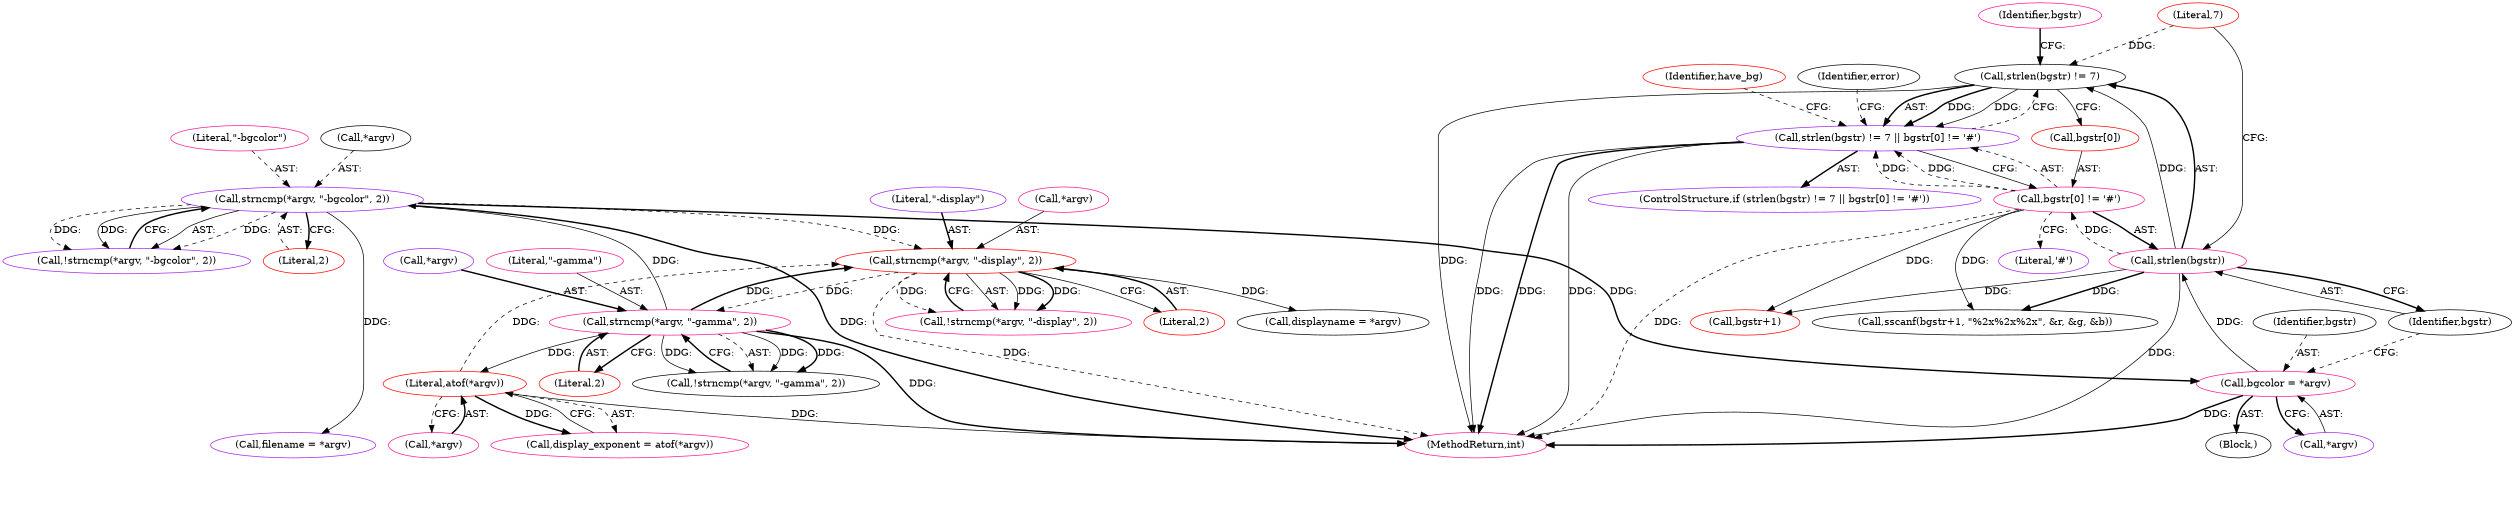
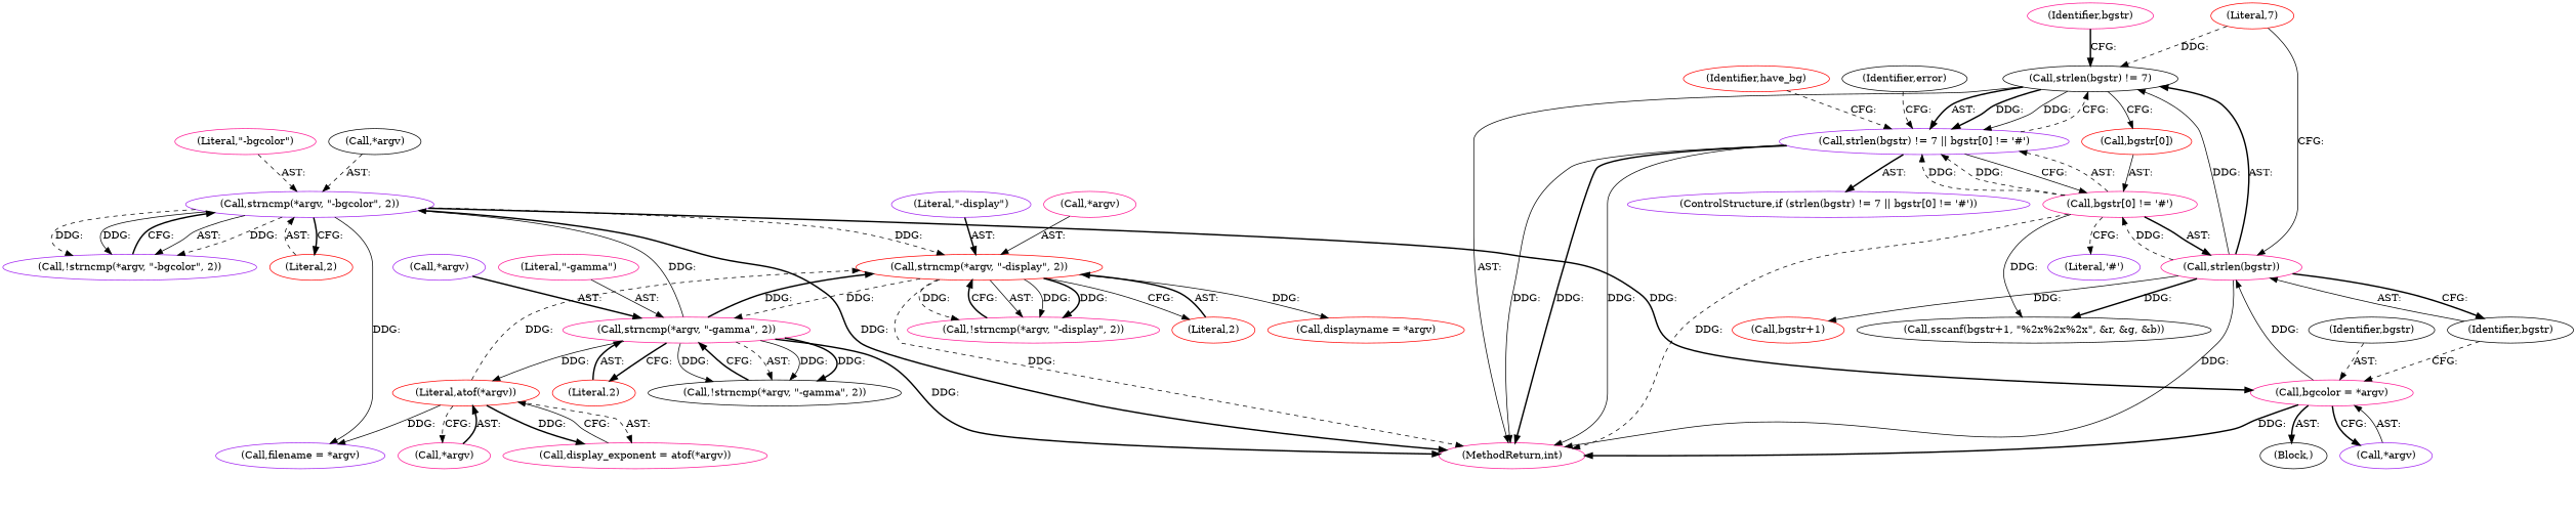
  digraph {
    node [color=deeppink]
    edge [style=solid]
    n1 [color=black label="(Call,strlen(bgstr) != 7)"]
    n2 [color=purple label="(Call,strlen(bgstr) != 7 || bgstr[0] != '#')"]
    n3 [label="(MethodReturn,int)"]
    n4 [color=red label="(Call,bgstr[0])"]
    n5 [label="(Call,bgstr[0] != '#')"]
    n6 [color=purple label="(ControlStructure,if (strlen(bgstr) != 7 || bgstr[0] != '#'))"]
    n7 [color=red label="(Literal,7)"]
    n8 [label="(Call,strlen(bgstr))"]
    n9 [color=red label="(Call,bgstr+1)"]
    n10 [color=black label="(Call,sscanf(bgstr+1, \"%2x%2x%2x\", &r, &g, &b))"]
    n11 [color=black label="(Identifier,bgstr)"]
    n12 [color=purple label="(Literal,'#')"]
    n13 [label="(Call,bgcolor = *argv)"]
    n14 [color=black label="(Block,)"]
    n15 [color=purple label="(Call,*argv)"]
    n16 [color=purple label="(Call,strncmp(*argv, \"-bgcolor\", 2))"]
    n17 [color=red label="(Call,strncmp(*argv, \"-display\", 2))"]
    n18 [color=purple label="(Call,!strncmp(*argv, \"-bgcolor\", 2))"]
    n19 [color=red label="(Literal,2)"]
    n20 [color=purple label="(Call,filename = *argv)"]
    n21 [label="(Call,strncmp(*argv, \"-gamma\", 2))"]
-   n22 [color=black label="(Call,displayname = *argv)"]
+   n22 [color=red label="(Call,displayname = *argv)"]
    n23 [label="(Call,!strncmp(*argv, \"-display\", 2))"]
    n24 [color=red label="(Literal,2)"]
    n25 [color=red label="(Literal,atof(*argv))"]
    n26 [color=red label="(Literal,2)"]
    n27 [color=black label="(Call,!strncmp(*argv, \"-gamma\", 2))"]
    n28 [label="(Call,*argv)"]
    n29 [label="(Call,display_exponent = atof(*argv))"]
    n30 [color=red label="(Identifier,have_bg)"]
    n31 [color=purple label="(Literal,\"-display\")"]
    n32 [color=black label="(Identifier,bgstr)"]
    n33 [label="(Identifier,bgstr)"]
    n34 [color=purple label="(Call,*argv)"]
    n35 [label="(Literal,\"-gamma\")"]
    n36 [label="(Literal,\"-bgcolor\")"]
    n37 [label="(Call,*argv)"]
    n38 [color=black label="(Call,*argv)"]
    n39 [color=black label="(Identifier,error)"]
    n1 -> n2 [label="AST: " style=bold]
    n1 -> n2 [label="DDG: " style=bold]
    n1 -> n2 [label="DDG: "]
-   n1 -> n3 [label="DDG: "]
+   n1 -> n3 [label="AST: "]
    n1 -> n4 [label="CFG: "]
    n2 -> n1 [label="CFG: " style=dashed]
    n2 -> n3 [label="DDG: "]
    n2 -> n3 [label="DDG: " style=bold]
    n2 -> n3 [label="DDG: "]
    n2 -> n5 [label="CFG: "]
    n2 -> n6 [label="AST: " style=bold]
    n4 -> n5 [label="AST: "]
    n5 -> n2 [label="AST: " style=dashed]
    n5 -> n2 [label="DDG: " style=dashed]
    n5 -> n2 [label="DDG: " style=dashed]
    n5 -> n3 [label="DDG: " style=dashed]
    n5 -> n8 [label="AST: " style=bold]
-   n5 -> n9 [label="DDG: "]
    n5 -> n10 [label="DDG: "]
    n5 -> n12 [label="CFG: " style=dashed]
    n7 -> n1 [label="DDG: " style=dashed]
    n7 -> n8 [label="CFG: "]
    n8 -> n1 [label="AST: " style=bold]
    n8 -> n1 [label="DDG: "]
    n8 -> n3 [label="DDG: "]
    n8 -> n5 [label="DDG: " style=dashed]
    n8 -> n9 [label="DDG: "]
    n8 -> n10 [label="DDG: " style=bold]
    n8 -> n11 [label="CFG: " style=bold]
    n11 -> n8 [label="AST: "]
    n11 -> n13 [label="CFG: " style=dashed]
    n13 -> n3 [label="DDG: " style=bold]
    n13 -> n8 [label="DDG: "]
    n13 -> n14 [label="AST: " style=bold]
    n13 -> n15 [label="CFG: " style=bold]
    n15 -> n13 [label="AST: "]
    n16 -> n3 [label="DDG: " style=bold]
    n16 -> n13 [label="DDG: " style=bold]
    n16 -> n17 [label="DDG: " style=dashed]
    n16 -> n18 [label="AST: "]
    n16 -> n18 [label="DDG: " style=dashed]
    n16 -> n18 [label="DDG: " style=dashed]
    n16 -> n18 [label="DDG: "]
    n16 -> n19 [label="CFG: " style=bold]
    n16 -> n20 [label="DDG: "]
    n17 -> n3 [label="DDG: " style=dashed]
    n17 -> n21 [label="DDG: " style=dashed]
    n17 -> n22 [label="DDG: "]
    n17 -> n23 [label="AST: "]
    n17 -> n23 [label="DDG: "]
    n17 -> n23 [label="DDG: " style=bold]
    n17 -> n23 [label="DDG: " style=dashed]
    n17 -> n24 [label="CFG: "]
    n18 -> n16 [label="CFG: " style=bold]
    n19 -> n16 [label="AST: " style=dashed]
    n21 -> n3 [label="DDG: " style=bold]
    n21 -> n16 [label="DDG: "]
    n21 -> n17 [label="DDG: " style=bold]
    n21 -> n25 [label="DDG: "]
    n21 -> n26 [label="CFG: " style=bold]
    n21 -> n27 [label="AST: " style=dashed]
    n21 -> n27 [label="DDG: "]
    n21 -> n27 [label="DDG: " style=bold]
    n21 -> n27 [label="DDG: "]
    n23 -> n17 [label="CFG: " style=bold]
    n24 -> n17 [label="AST: " style=bold]
-   n25 -> n3 [label="DDG: "]
+   n25 -> n20 [label="DDG: "]
    n25 -> n17 [label="DDG: " style=dashed]
    n25 -> n28 [label="CFG: " style=dashed]
    n25 -> n29 [label="AST: " style=dashed]
    n25 -> n29 [label="DDG: " style=bold]
    n26 -> n21 [label="AST: " style=bold]
    n27 -> n21 [label="CFG: " style=bold]
    n28 -> n25 [label="AST: " style=bold]
    n29 -> n25 [label="CFG: "]
    n30 -> n2 [label="CFG: " style=dashed]
    n31 -> n17 [label="AST: " style=bold]
    n32 -> n13 [label="AST: " style=dashed]
    n33 -> n1 [label="CFG: " style=bold]
    n34 -> n21 [label="AST: " style=bold]
    n35 -> n21 [label="AST: "]
    n36 -> n16 [label="AST: " style=dashed]
    n37 -> n17 [label="AST: "]
    n38 -> n16 [label="AST: " style=dashed]
    n39 -> n2 [label="CFG: " style=dashed]
  }
